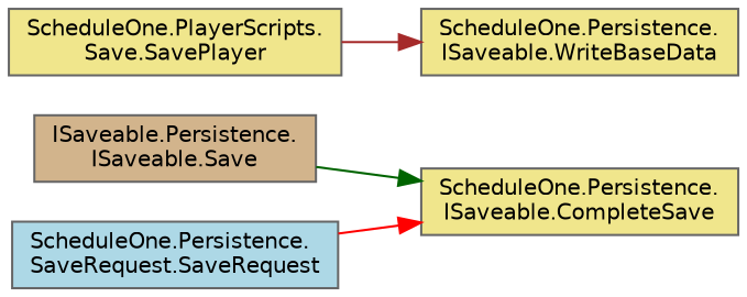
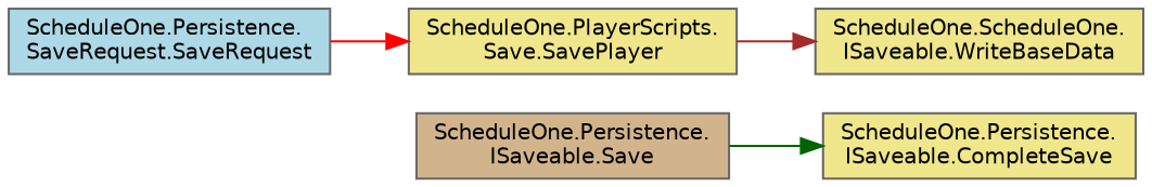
  digraph {
    rankdir=RL
    node [color=grey40 fillcolor=khaki fontname=Helvetica fontsize=10 shape=box style=filled]
    edge [dir=back fontname=Helvetica fontsize=10 labelfontname=Helvetica labelfontsize=10 style=solid]
    n1 [color=gray40 fontcolor=black height=0.2 label="ScheduleOne.Persistence.\lISaveable.CompleteSave" width=0.4]
-   n2 [fillcolor=tan height=0.2 label="ISaveable.Persistence.\lISaveable.Save" width=0.4]
+   n2 [fillcolor=tan height=0.2 label="ScheduleOne.Persistence.\lISaveable.Save" width=0.4]
    n3 [fillcolor=lightblue height=0.2 label="ScheduleOne.Persistence.\lSaveRequest.SaveRequest" width=0.4]
-   n4 [height=0.2 label="ScheduleOne.Persistence.\lISaveable.WriteBaseData" width=0.4]
+   n4 [height=0.2 label="ScheduleOne.ScheduleOne.\lISaveable.WriteBaseData" width=0.4]
    n5 [height=0.2 label="ScheduleOne.PlayerScripts.\lSave.SavePlayer" width=0.4]
    n1 -> n2 [color=darkgreen]
-   n1 -> n3 [color=red]
+   n5 -> n3 [color=red]
    n4 -> n5 [color=brown]
  }
